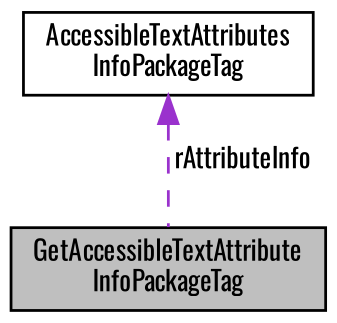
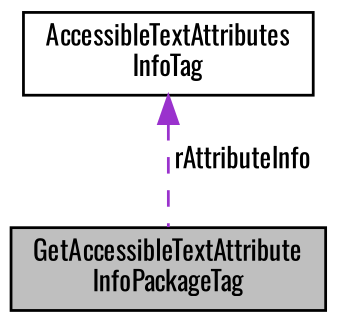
  digraph {
    fontname=Oswald
    node [color=black fontname=Oswald fontsize=10 shape=record style=filled]
    n1 [fillcolor=grey75 fontcolor=black height=0.2 label="GetAccessibleTextAttribute\lInfoPackageTag" width=0.4]
-   n2 [fillcolor=white height=0.2 label="AccessibleTextAttributes\lInfoPackageTag" width=0.4]
+   n2 [fillcolor=white height=0.2 label="AccessibleTextAttributes\lInfoTag" width=0.4]
    n2 -> n1 [color=darkorchid3 dir=back fontname=Oswald fontsize=10 label=" rAttributeInfo" labelfontname=Helvetica labelfontsize=10 style=dashed]
  }
